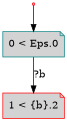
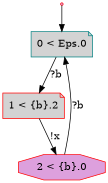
  digraph {
    node [color=red fillcolor=plum shape=note style=filled]
    ENTRY [shape=point]
    n2 [color=teal fillcolor=lightgrey label="0 < Eps.0\n"]
    n3 [fillcolor=lightgrey label="1 < {b}.2\n"]
+   n4 [label="2 < {b}.0\n" shape=octagon]
    ENTRY -> n2
    n2 -> n3 [label="?b"]
+   n3 -> n4 [label="!x"]
+   n4 -> n2 [label="?b"]
  }
